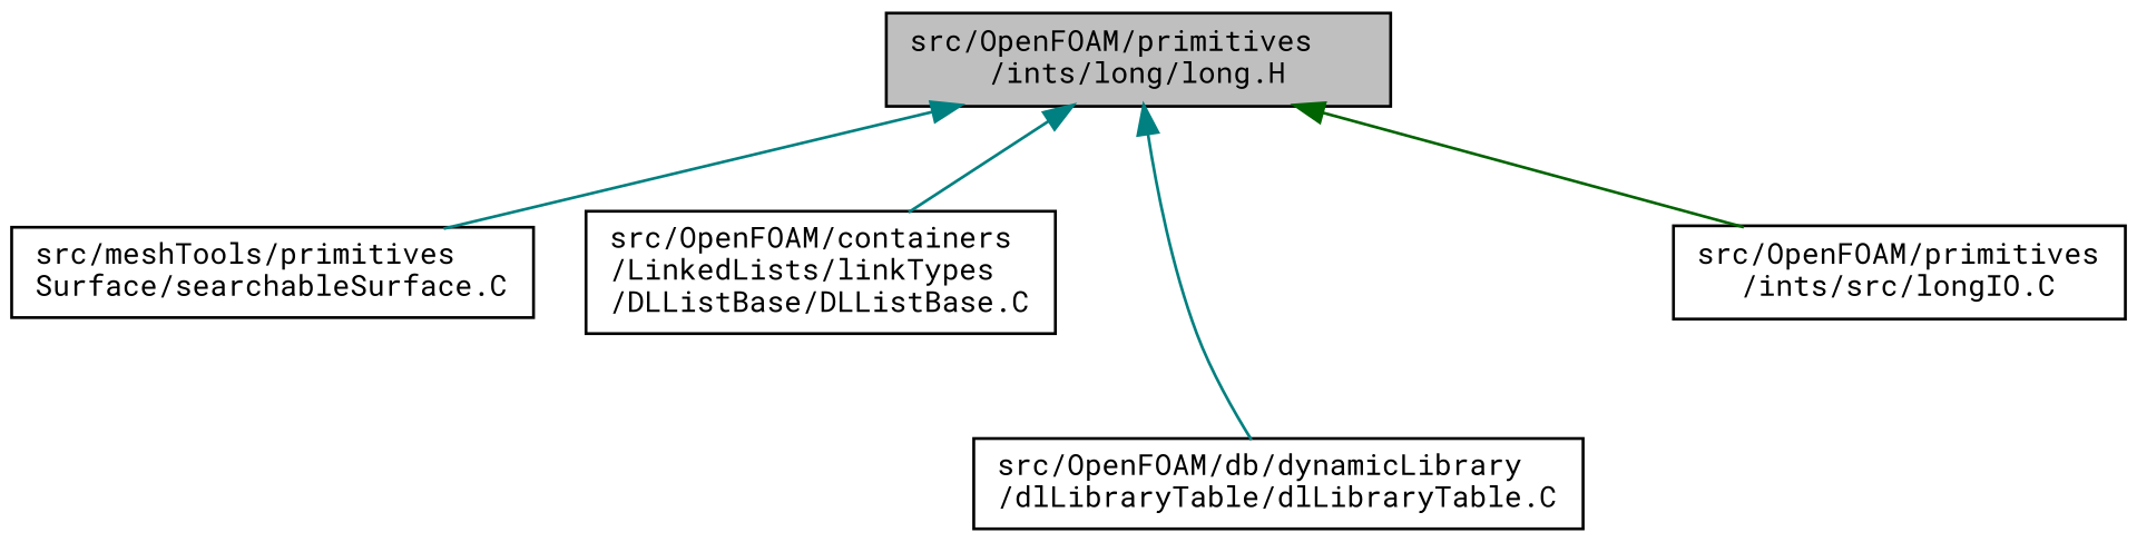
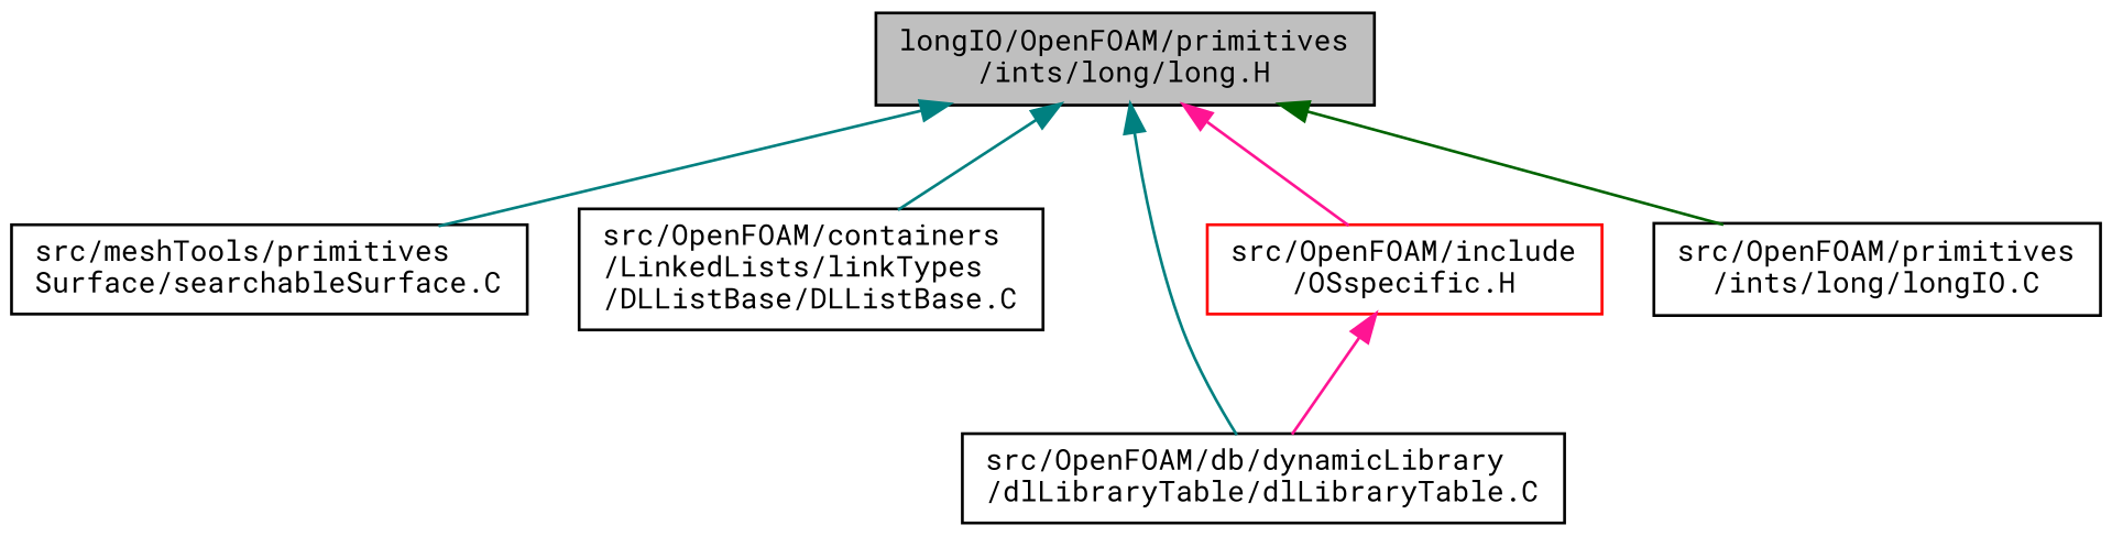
  digraph {
    fontname="Roboto Mono"
    node [color=black fontname="Roboto Mono" fontsize=10 shape=record]
    edge [color=teal dir=back fontname="Roboto Mono" fontsize=10 labelfontname=FreeSans labelfontsize=10 style=solid]
-   n1 [fillcolor=grey75 fontcolor=black height=0.2 label="src/OpenFOAM/primitives\l/ints/long/long.H" style=filled width=0.4]
+   n1 [fillcolor=grey75 fontcolor=black height=0.2 label="longIO/OpenFOAM/primitives\l/ints/long/long.H" style=filled width=0.4]
    n2 [height=0.2 label="src/meshTools/primitives\lSurface/searchableSurface.C" width=0.4]
    n3 [height=0.2 label="src/OpenFOAM/containers\l/LinkedLists/linkTypes\l/DLListBase/DLListBase.C" width=0.4]
    n4 [height=0.2 label="src/OpenFOAM/db/dynamicLibrary\l/dlLibraryTable/dlLibraryTable.C" width=0.4]
-   n6 [height=0.2 label="src/OpenFOAM/primitives\l/ints/src/longIO.C" width=0.4]
+   n5 [color=red height=0.2 label="src/OpenFOAM/include\l/OSspecific.H" width=0.4]
+   n6 [height=0.2 label="src/OpenFOAM/primitives\l/ints/long/longIO.C" width=0.4]
    n1 -> n2
    n1 -> n3
    n1 -> n4
+   n1 -> n5 [color=deeppink]
    n1 -> n6 [color=darkgreen]
+   n5 -> n4 [color=deeppink]
  }
